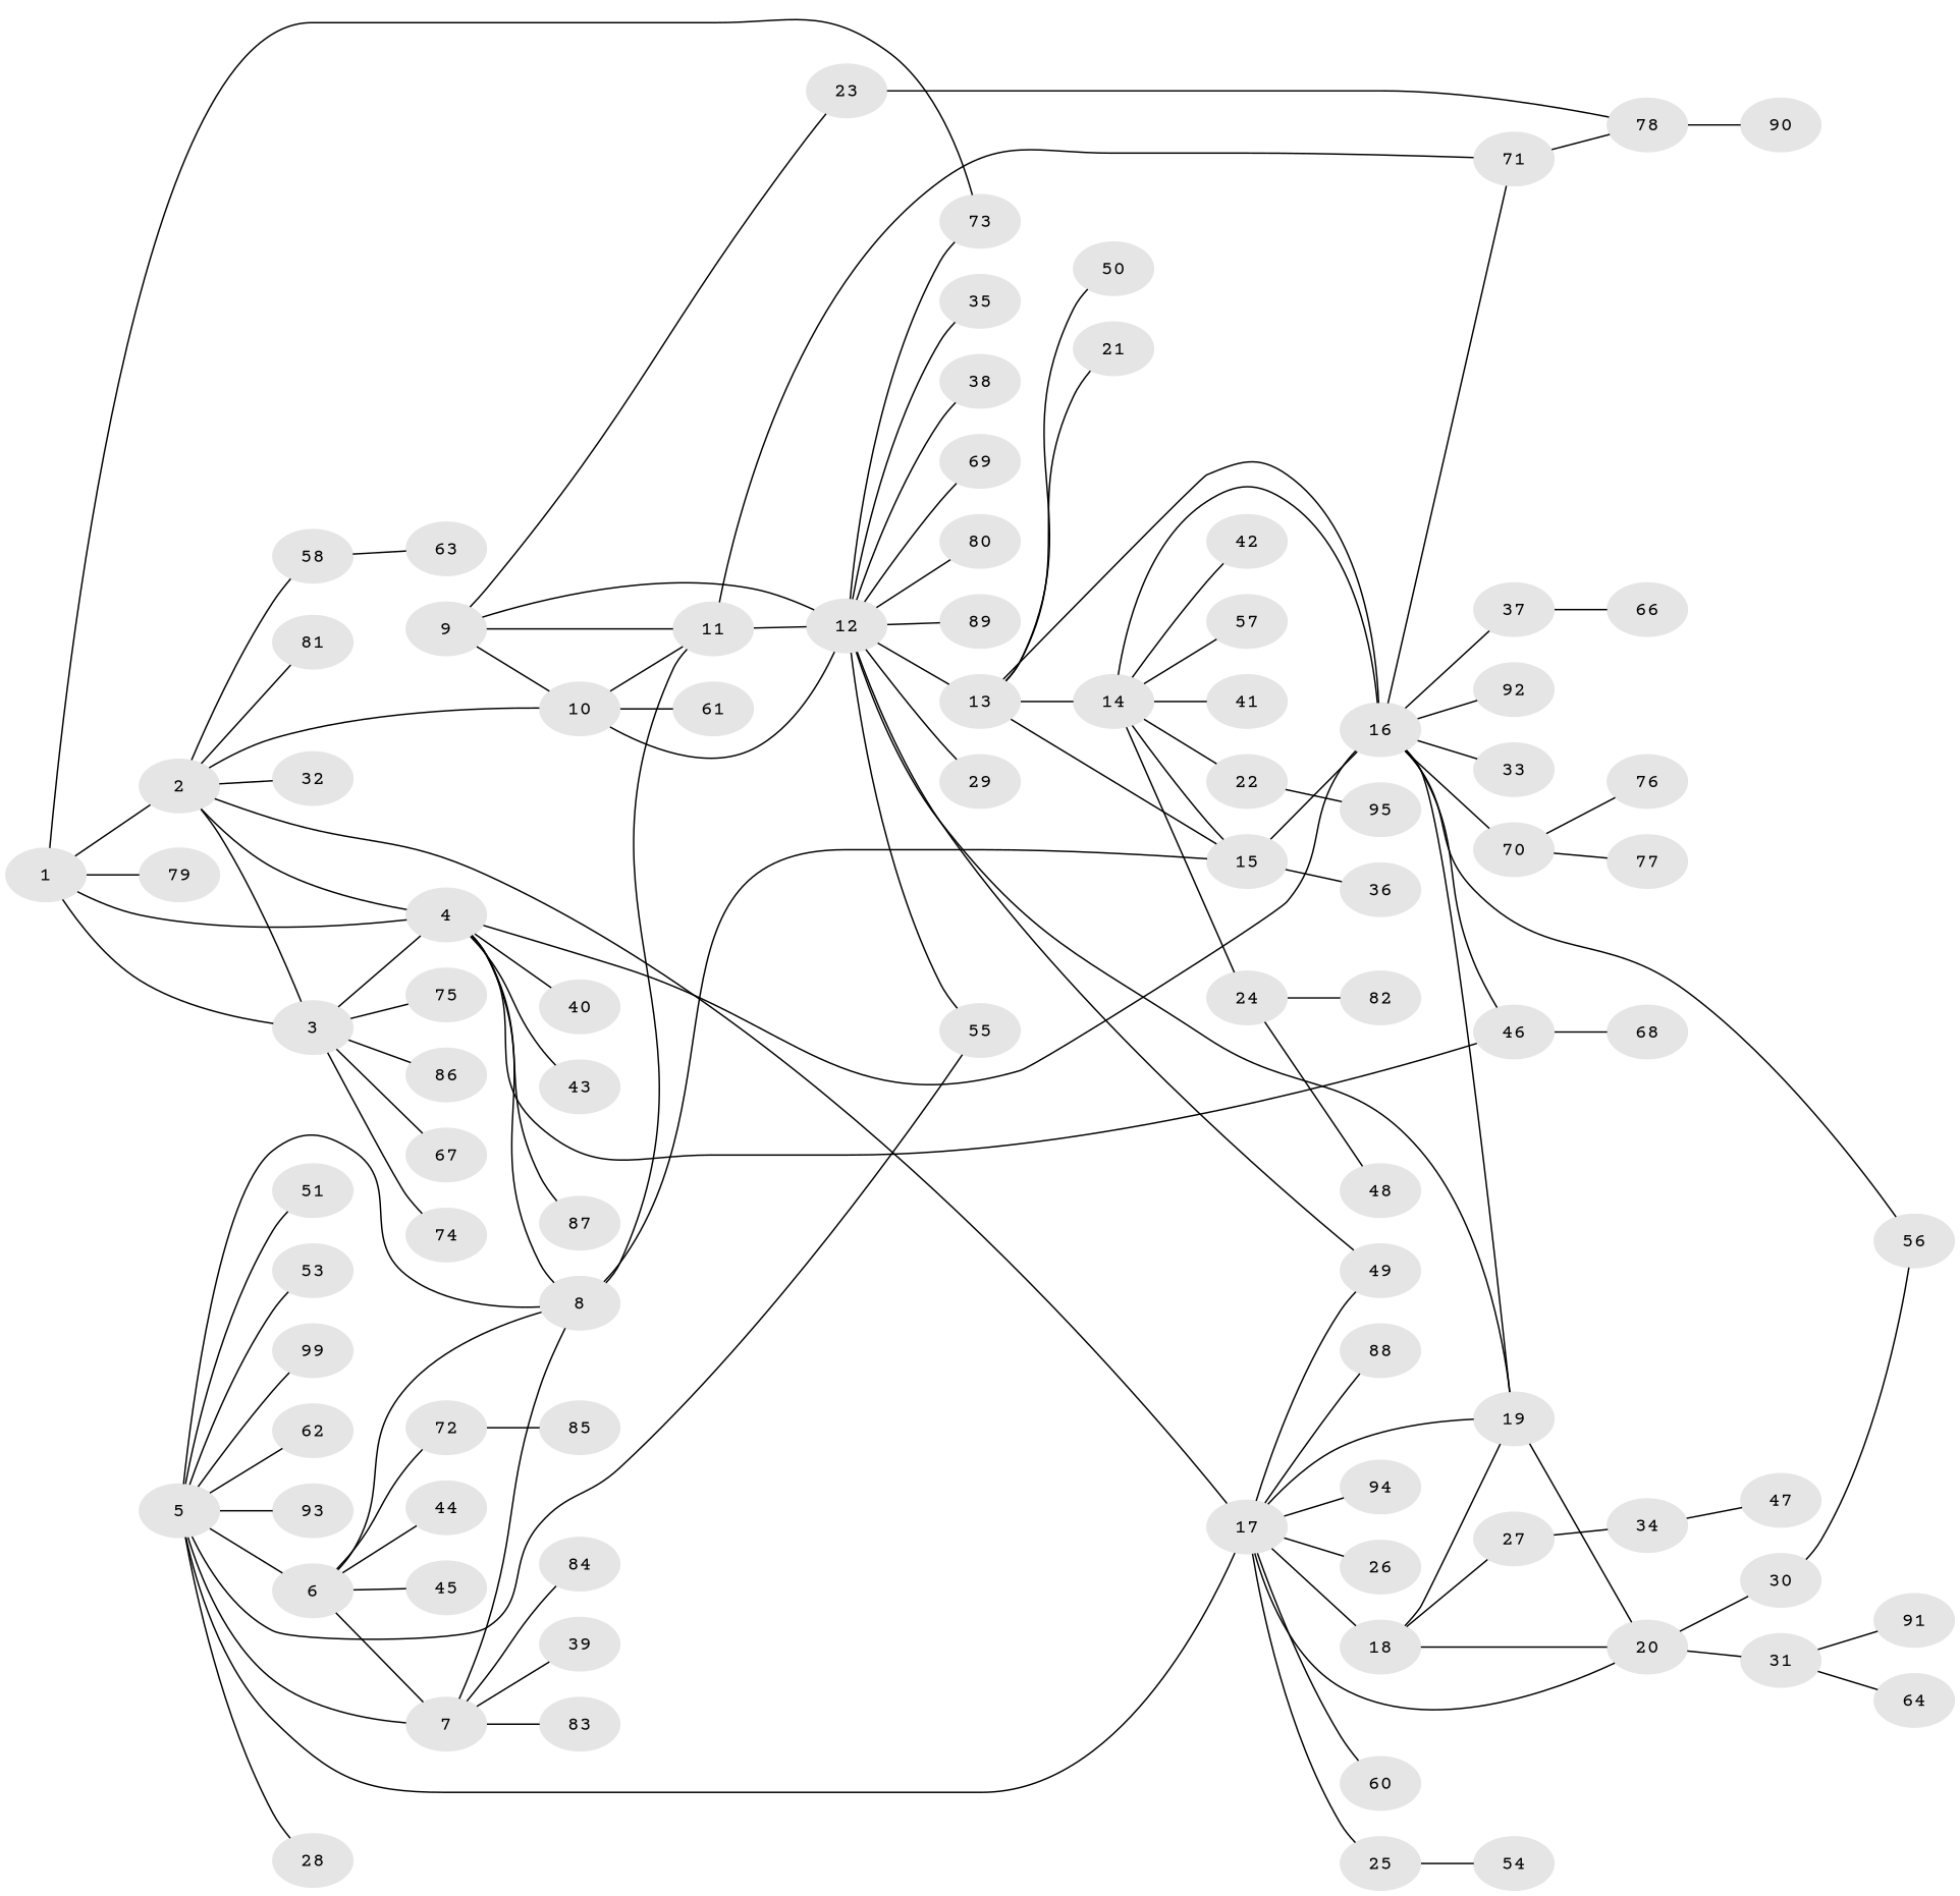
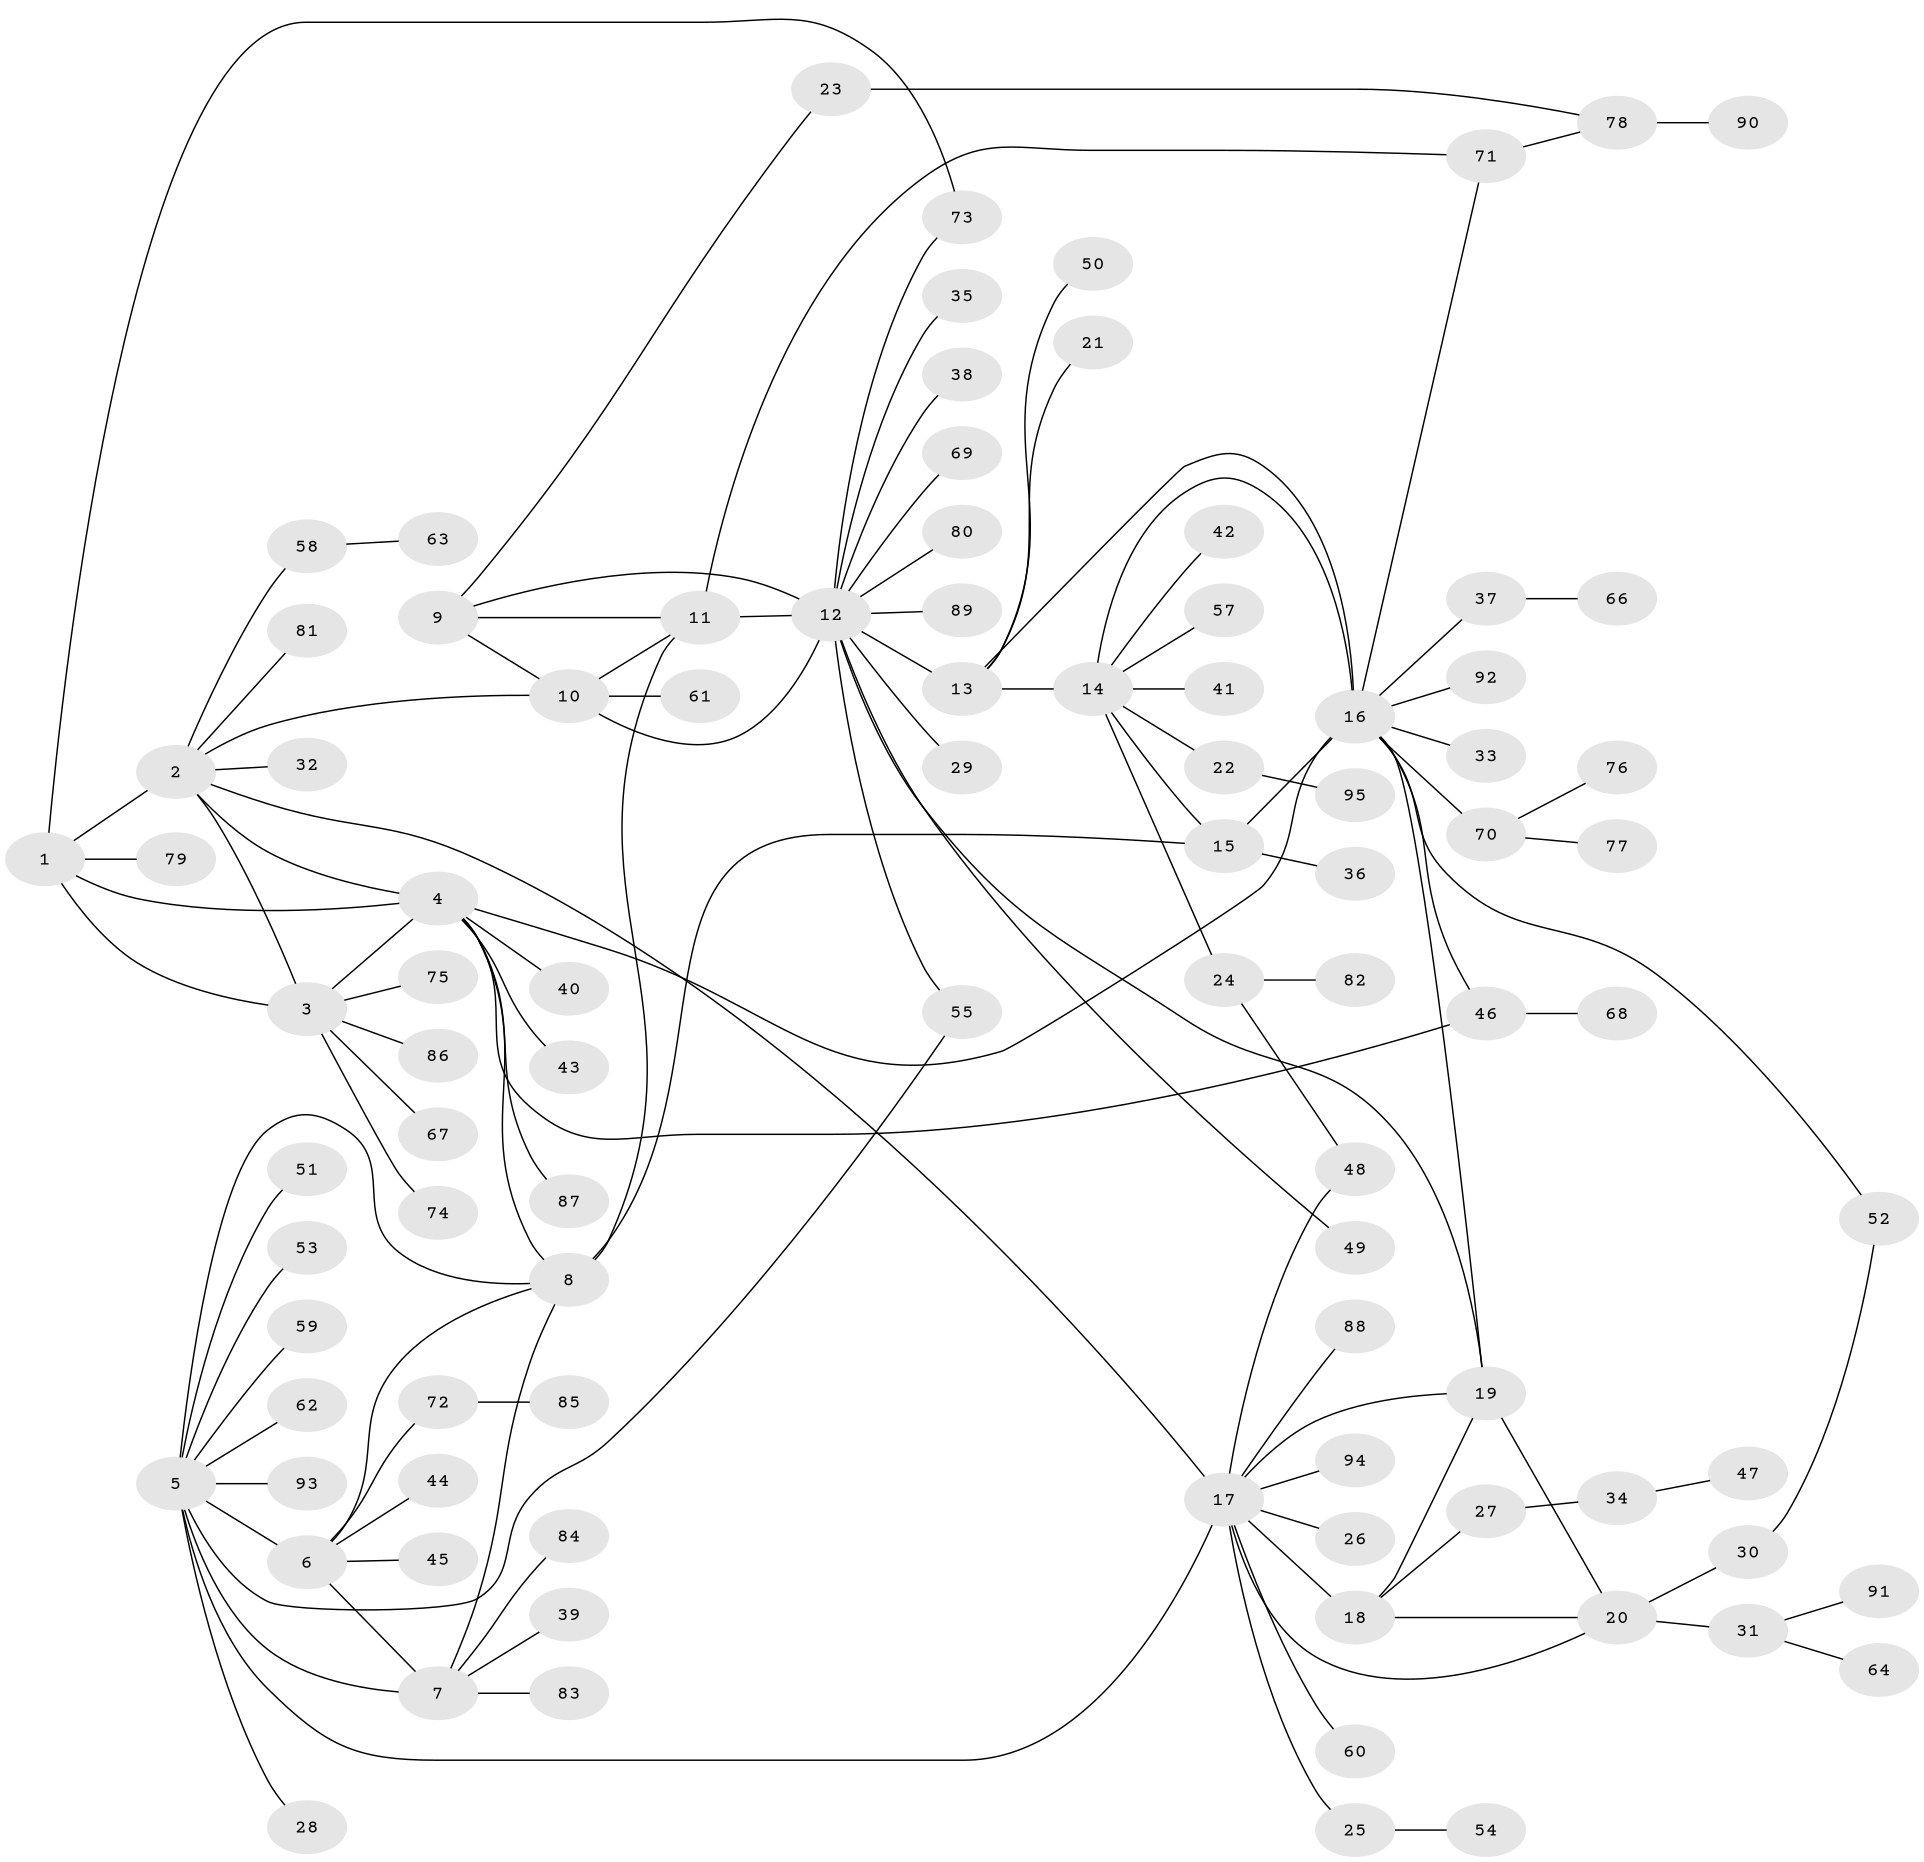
  graph {
    fontname="Courier Prime"
    rankdir=LR
    node [color=gray90 fontname="Courier Prime" style=filled]
    edge [fontname="Courier Prime"]
    1
    2
    3
    4
    73
    79
    32
    10
    17
    58
    81
    67
    74
    75
    86
    8
    16
    40
    43
    46
    87
    11
    12
    61
    19
    49
    18
    20
    25
    26
    60
    88
    94
    63
    15
    71
    33
    37
-   56
+   56 [label=52]
    70
    92
    68
    5
    6
    7
    28
    51
    53
    55
-   59 [label=99]
+   59
    62
    93
    44
    45
    72
    39
    83
    84
    85
    36
    9
    23
    13
    29
    35
    38
    69
    80
    89
    78
    14
    21
    50
    22
    24
    41
    42
    57
    n79 [label=95]
    48
    82
    66
    76
    77
    27
    30
    31
    54
    34
    64
    91
    90
    47
    1 -- 2
    1 -- 3
    1 -- 4
    1 -- 73
    1 -- 79
    2 -- 3
    2 -- 4
    2 -- 32
    2 -- 10
    2 -- 17
    2 -- 58
    2 -- 81
    3 -- 4
    3 -- 67
    3 -- 74
    3 -- 75
    3 -- 86
    4 -- 8
    4 -- 16
    4 -- 40
    4 -- 43
    4 -- 46
    4 -- 87
    10 -- 11
    10 -- 12
    10 -- 61
    17 -- 19
-   17 -- 49
+   17 -- 48
    17 -- 18
    17 -- 20
    17 -- 25
    17 -- 26
    17 -- 60
    17 -- 88
    17 -- 94
    58 -- 63
    8 -- 11
    8 -- 15
    16 -- 46
    16 -- 19
    16 -- 71
    16 -- 33
    16 -- 37
    16 -- 56
    16 -- 70
    16 -- 92
    46 -- 68
    11 -- 12
    11 -- 71
    12 -- 73
    12 -- 19
    12 -- 49
    12 -- 55
    12 -- 13
    12 -- 29
    12 -- 35
    12 -- 38
    12 -- 69
    12 -- 80
    12 -- 89
    19 -- 20
    18 -- 19
    18 -- 20
    18 -- 27
    20 -- 30
    20 -- 31
    25 -- 54
    15 -- 16
    15 -- 36
    71 -- 78
    37 -- 66
    70 -- 76
    70 -- 77
    5 -- 17
    5 -- 8
    5 -- 6
    5 -- 7
    5 -- 28
    5 -- 51
    5 -- 53
    5 -- 55
    5 -- 59
    5 -- 62
    5 -- 93
    6 -- 8
    6 -- 7
    6 -- 44
    6 -- 45
    6 -- 72
    7 -- 8
    7 -- 39
    7 -- 83
    7 -- 84
    72 -- 85
    9 -- 10
    9 -- 11
    9 -- 12
    9 -- 23
    23 -- 78
    13 -- 16
-   13 -- 15
    13 -- 14
    13 -- 21
    13 -- 50
    78 -- 90
    14 -- 16
    14 -- 15
    14 -- 22
    14 -- 24
    14 -- 41
    14 -- 42
    14 -- 57
    22 -- n79
    24 -- 48
    24 -- 82
    27 -- 34
    30 -- 56
    31 -- 64
    31 -- 91
    34 -- 47
  }
